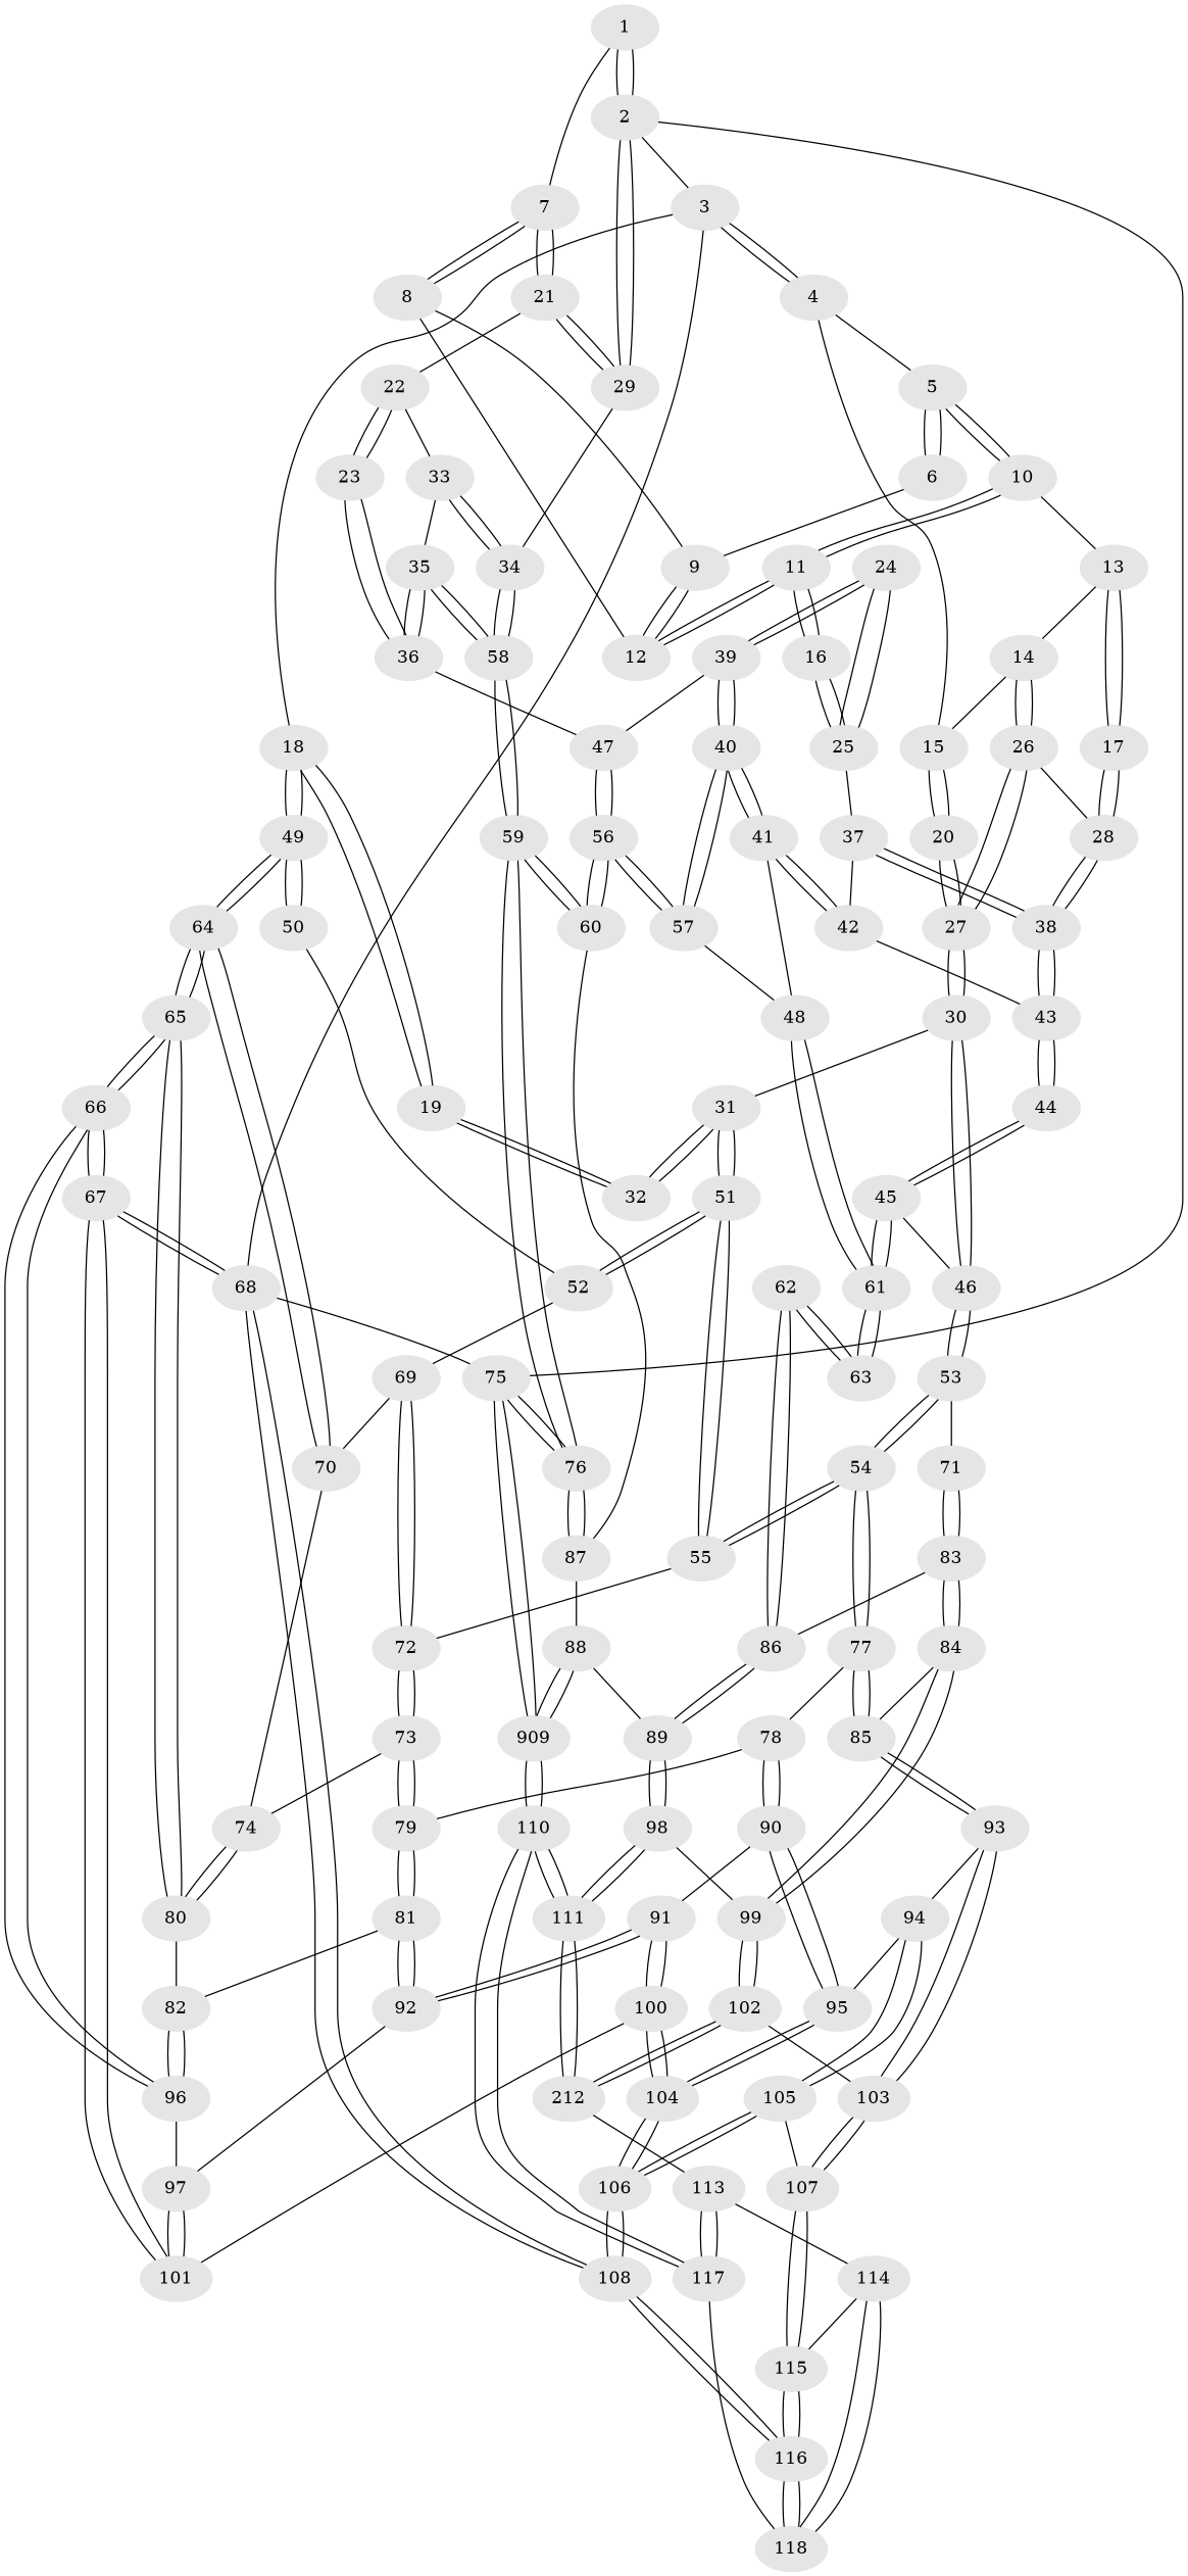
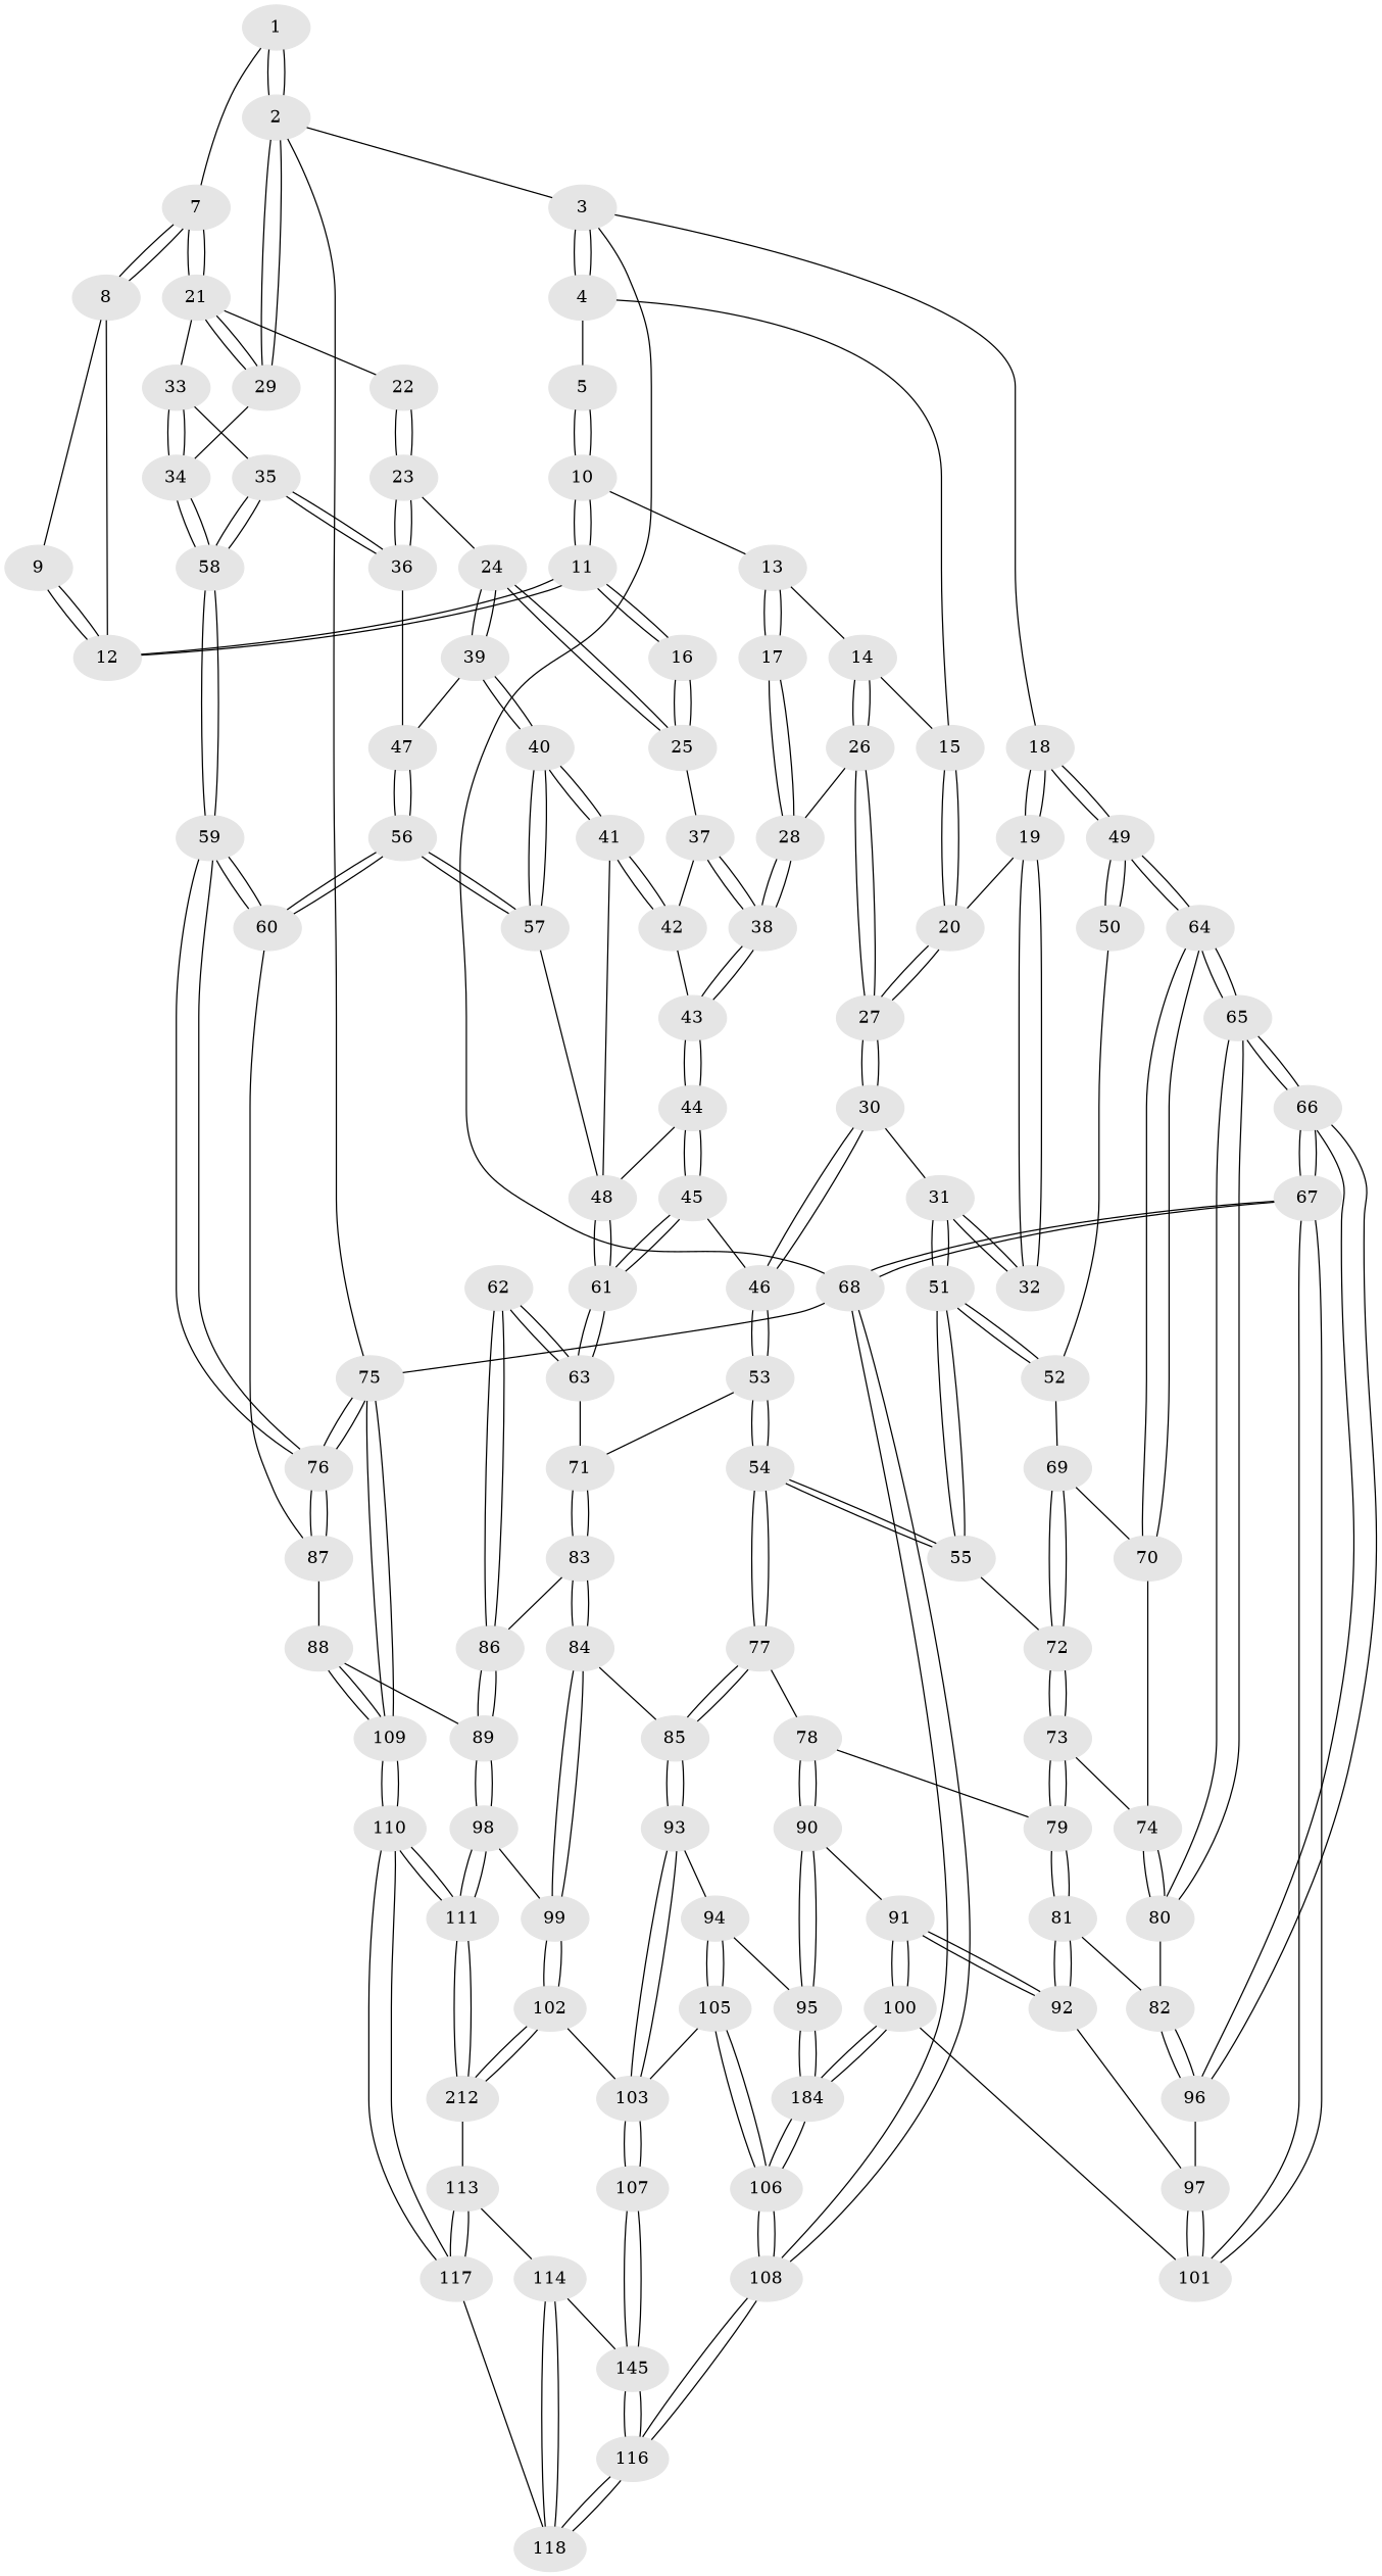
  graph {
    node [color=gray90 style=filled]
    1
    2
    7
    3
    29
    75
    8
    21
    4
    18
    68
    34
    76
-   109 [label=909]
+   109
    5
    15
    19
    49
    108
-   6
    10
    20
    9
    11
    13
    12
    22
    16
    14
    17
    25
    26
    28
    27
    37
    38
    32
    50
    64
    30
    23
    33
    24
    36
    35
    39
    47
    40
    42
    31
    46
    43
    58
    51
    53
    52
    55
    59
    56
    44
    41
    57
    48
    61
    45
    63
    54
    71
    60
    65
    70
    69
    72
    77
    83
    78
    85
    73
    87
    62
    86
    88
    89
    66
    80
    74
    67
    96
    82
    101
    97
    116
    84
    79
    81
    110
    90
    93
    91
    95
    92
    99
    102
    94
    103
    98
    111
    100
-   104
+   104 [label=184]
    105
    107
    106
    n113 [label=212]
    113
-   115
+   115 [label=145]
    118
    117
    114
    1 -- 2
    1 -- 2
    1 -- 7
    2 -- 3
    2 -- 29
    2 -- 29
    2 -- 75
    7 -- 8
    7 -- 8
    7 -- 21
    7 -- 21
    3 -- 4
    3 -- 4
    3 -- 18
    3 -- 68
    29 -- 34
    75 -- 76
    75 -- 76
    75 -- 109
    75 -- 109
    8 -- 9
    8 -- 12
    21 -- 29
    21 -- 29
    21 -- 22
    4 -- 5
    4 -- 15
    18 -- 19
    18 -- 19
    18 -- 49
    18 -- 49
    68 -- 75
    68 -- 108
    68 -- 108
    34 -- 58
    34 -- 58
    76 -- 87
    76 -- 87
    109 -- 110
    109 -- 110
-   5 -- 6
-   5 -- 6
    5 -- 10
    5 -- 10
    15 -- 20
    15 -- 20
+   19 -- 20
    19 -- 32
    19 -- 32
    49 -- 50
    49 -- 50
    49 -- 64
    49 -- 64
    108 -- 116
    108 -- 116
-   6 -- 9
    10 -- 11
    10 -- 11
    10 -- 13
    20 -- 27
    20 -- 27
    9 -- 12
    9 -- 12
    11 -- 12
    11 -- 12
    11 -- 16
    11 -- 16
    13 -- 14
    13 -- 17
    13 -- 17
    22 -- 23
    22 -- 23
-   22 -- 33
+   21 -- 33
    16 -- 25
    16 -- 25
    14 -- 15
    14 -- 26
    14 -- 26
    17 -- 28
    17 -- 28
    25 -- 37
    26 -- 28
    26 -- 27
    26 -- 27
    28 -- 38
    28 -- 38
    27 -- 30
    27 -- 30
    37 -- 38
    37 -- 38
    37 -- 42
    38 -- 43
    38 -- 43
    50 -- 52
    64 -- 65
    64 -- 65
    64 -- 70
    64 -- 70
    30 -- 31
    30 -- 46
    30 -- 46
+   23 -- 24
    23 -- 36
    23 -- 36
    33 -- 34
    33 -- 34
    33 -- 35
    24 -- 25
    24 -- 25
    24 -- 39
    24 -- 39
    36 -- 47
    35 -- 36
    35 -- 36
    35 -- 58
    35 -- 58
    39 -- 47
    39 -- 40
    39 -- 40
    47 -- 56
    47 -- 56
    40 -- 41
    40 -- 41
    40 -- 57
    40 -- 57
    42 -- 43
    31 -- 32
    31 -- 32
    31 -- 51
    31 -- 51
    46 -- 53
    46 -- 53
    43 -- 44
    43 -- 44
    58 -- 59
    58 -- 59
    51 -- 52
    51 -- 52
    51 -- 55
    51 -- 55
    53 -- 54
    53 -- 54
    53 -- 71
    52 -- 69
    55 -- 72
    59 -- 76
    59 -- 76
    59 -- 60
    59 -- 60
    56 -- 57
    56 -- 57
    56 -- 60
    56 -- 60
+   44 -- 48
    44 -- 45
    44 -- 45
    41 -- 42
    41 -- 42
    41 -- 48
    57 -- 48
    48 -- 61
    48 -- 61
    61 -- 63
    61 -- 63
    45 -- 46
    45 -- 61
    45 -- 61
+   63 -- 71
    54 -- 55
    54 -- 55
    54 -- 77
    54 -- 77
    71 -- 83
    71 -- 83
    60 -- 87
    65 -- 66
    65 -- 66
    65 -- 80
    65 -- 80
    70 -- 74
    69 -- 70
    69 -- 72
    69 -- 72
    72 -- 73
    72 -- 73
    77 -- 78
    77 -- 85
    77 -- 85
    83 -- 86
    83 -- 84
    83 -- 84
    78 -- 79
    78 -- 90
    78 -- 90
    85 -- 93
    85 -- 93
    73 -- 74
    73 -- 79
    73 -- 79
    87 -- 88
    62 -- 63
    62 -- 63
    62 -- 86
    62 -- 86
    86 -- 89
    86 -- 89
    88 -- 109
    88 -- 109
    88 -- 89
    89 -- 98
    89 -- 98
    66 -- 67
    66 -- 67
    66 -- 96
    66 -- 96
    80 -- 82
    74 -- 80
    74 -- 80
    67 -- 68
    67 -- 68
    67 -- 101
    67 -- 101
    96 -- 97
    82 -- 96
    82 -- 96
    97 -- 101
    97 -- 101
    116 -- 118
    116 -- 118
    84 -- 85
    84 -- 99
    84 -- 99
    79 -- 81
    79 -- 81
    81 -- 82
    81 -- 92
    81 -- 92
    110 -- 111
    110 -- 111
    110 -- 117
    110 -- 117
    90 -- 91
    90 -- 95
    90 -- 95
    93 -- 94
    93 -- 103
    93 -- 103
    91 -- 92
    91 -- 92
    91 -- 100
    91 -- 100
    95 -- 104
    95 -- 104
    92 -- 97
    99 -- 102
    99 -- 102
    102 -- 103
    102 -- n113
    102 -- n113
    94 -- 95
    94 -- 105
    94 -- 105
    103 -- 107
    103 -- 107
    98 -- 99
    98 -- 111
    98 -- 111
    111 -- n113
    111 -- n113
    100 -- 101
    100 -- 104
    100 -- 104
    104 -- 106
    104 -- 106
-   105 -- 107
+   105 -- 103
    105 -- 106
    105 -- 106
    107 -- 115
    107 -- 115
    106 -- 108
    106 -- 108
    n113 -- 113
    113 -- 117
    113 -- 117
    113 -- 114
    115 -- 116
    115 -- 116
    117 -- 118
    114 -- 115
    114 -- 118
    114 -- 118
  }
